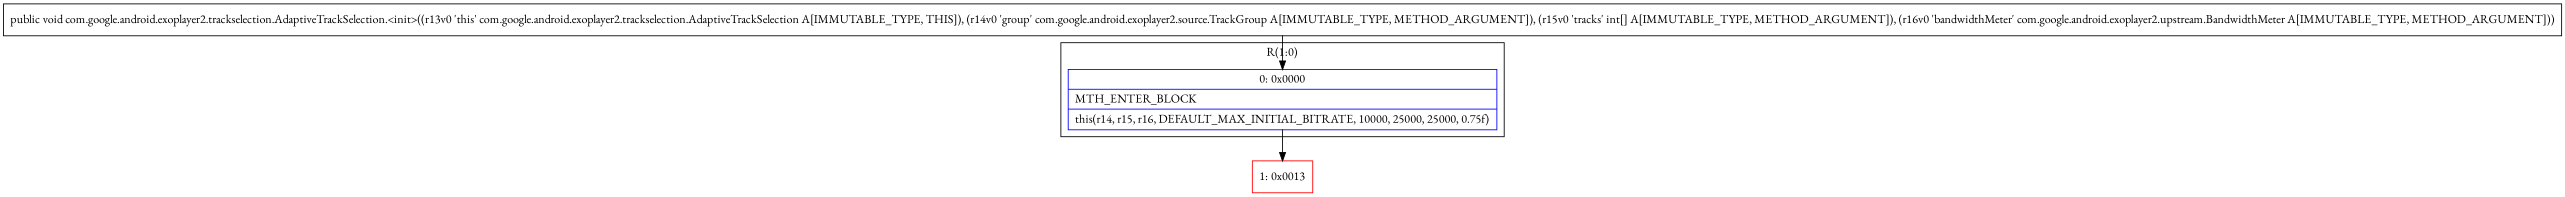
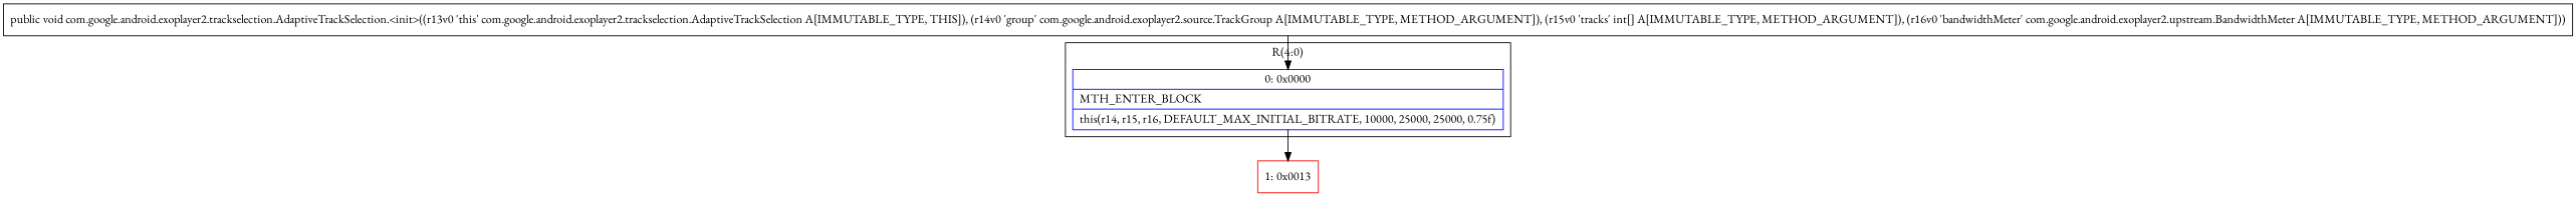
  digraph {
    fontname="EB Garamond"
    node [shape=record fontname="EB Garamond"]
    edge [fontname="EB Garamond"]
    n1 [color=blue label="{0\:\ 0x0000|MTH_ENTER_BLOCK\l|this(r14, r15, r16, DEFAULT_MAX_INITIAL_BITRATE, 10000, 25000, 25000, 0.75f)\l}"]
    n2 [color=red label="{1\:\ 0x0013}"]
    n3 [label="{public void com.google.android.exoplayer2.trackselection.AdaptiveTrackSelection.\<init\>((r13v0 'this' com.google.android.exoplayer2.trackselection.AdaptiveTrackSelection A[IMMUTABLE_TYPE, THIS]), (r14v0 'group' com.google.android.exoplayer2.source.TrackGroup A[IMMUTABLE_TYPE, METHOD_ARGUMENT]), (r15v0 'tracks' int[] A[IMMUTABLE_TYPE, METHOD_ARGUMENT]), (r16v0 'bandwidthMeter' com.google.android.exoplayer2.upstream.BandwidthMeter A[IMMUTABLE_TYPE, METHOD_ARGUMENT])) }"]
    subgraph cluster_1 {
-     label="R(1:0)"
+     label="R(4:0)"
      n1
    }
    n1 -> n2
    n3 -> n1
  }
